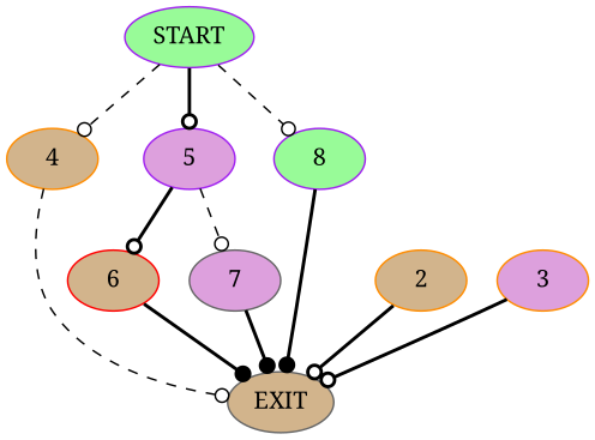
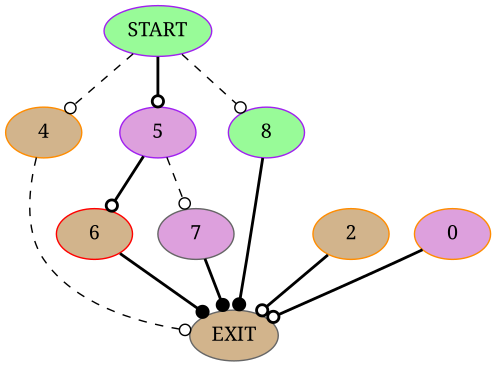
  digraph {
    fontname="Noto Serif"
    node [color=purple fillcolor=tan fontname="Noto Serif" style=filled]
    edge [arrowhead=odot fontname="Noto Serif" style=bold]
    n1 [fillcolor=palegreen label=START]
    4 [color=darkorange]
    5 [fillcolor=plum]
    8 [fillcolor=palegreen]
    n5 [color=gray40 label=EXIT]
    6 [color=red]
    7 [color=gray40 fillcolor=plum]
    2 [color=darkorange]
-   3 [color=darkorange fillcolor=plum]
+   3 [color=darkorange fillcolor=plum label=0]
    n1 -> 4 [style=dashed]
    n1 -> 5
    n1 -> 8 [style=dashed]
    4 -> n5 [style=dashed]
    5 -> 6
    5 -> 7 [style=dashed]
    8 -> n5 [arrowhead=dot]
    6 -> n5 [arrowhead=dot]
    7 -> n5 [arrowhead=dot]
    2 -> n5
    3 -> n5
  }
